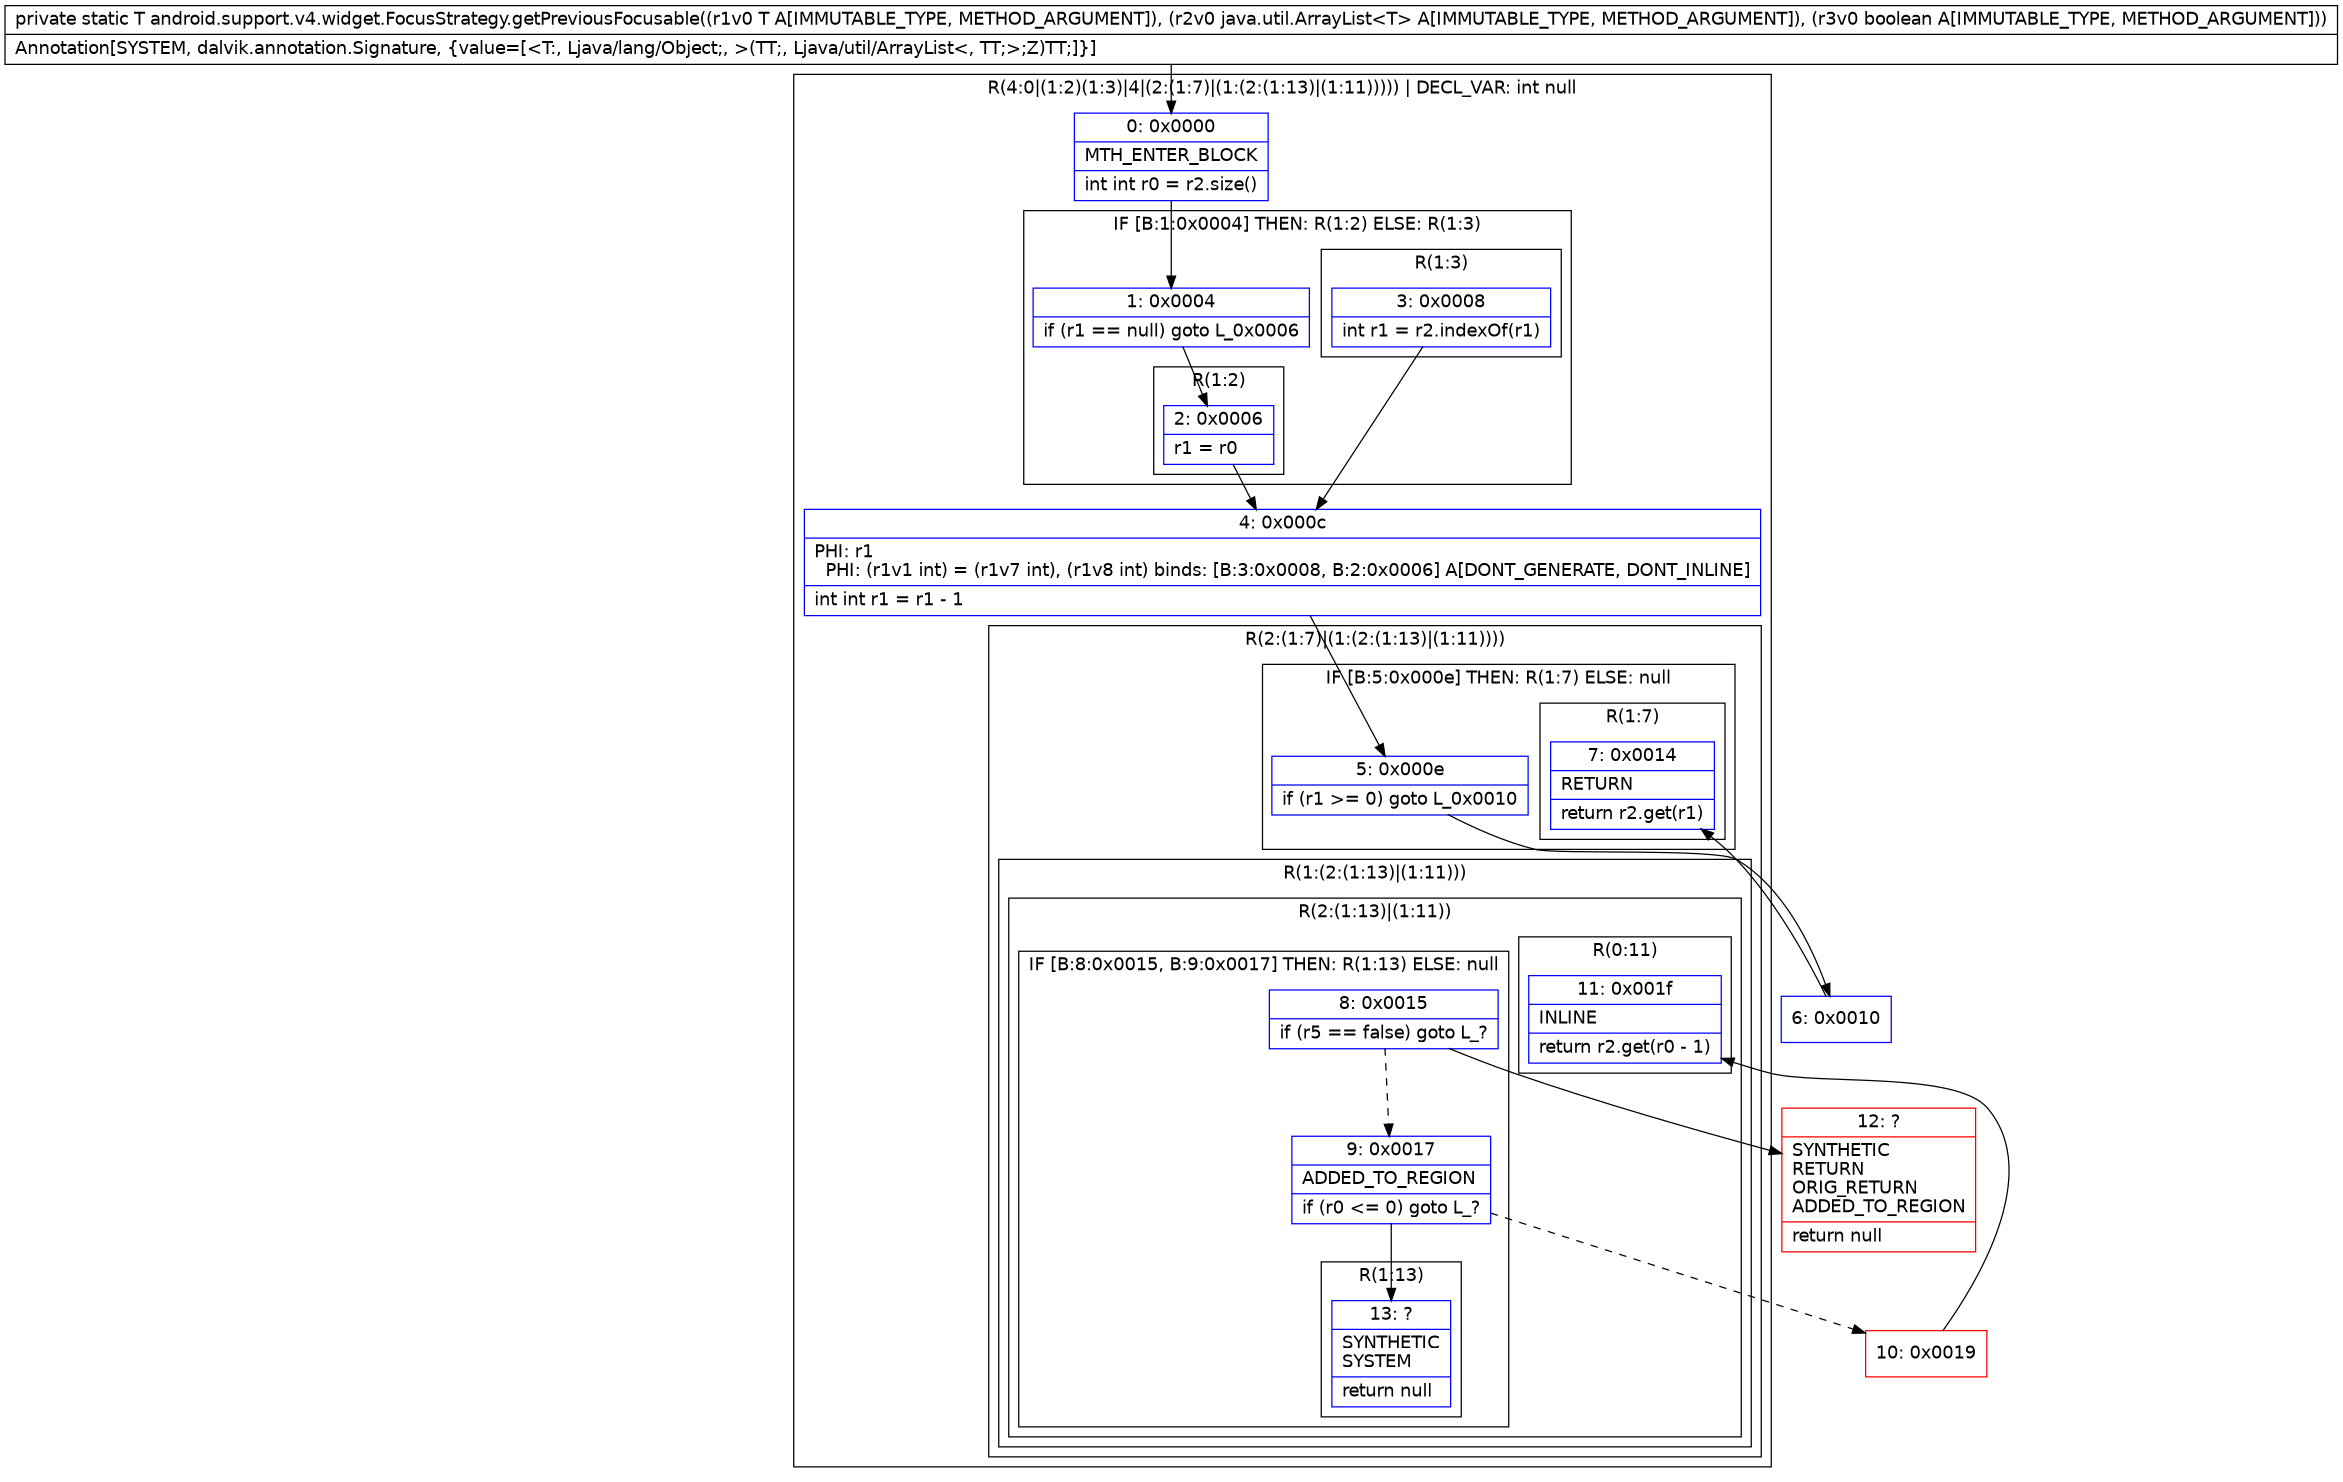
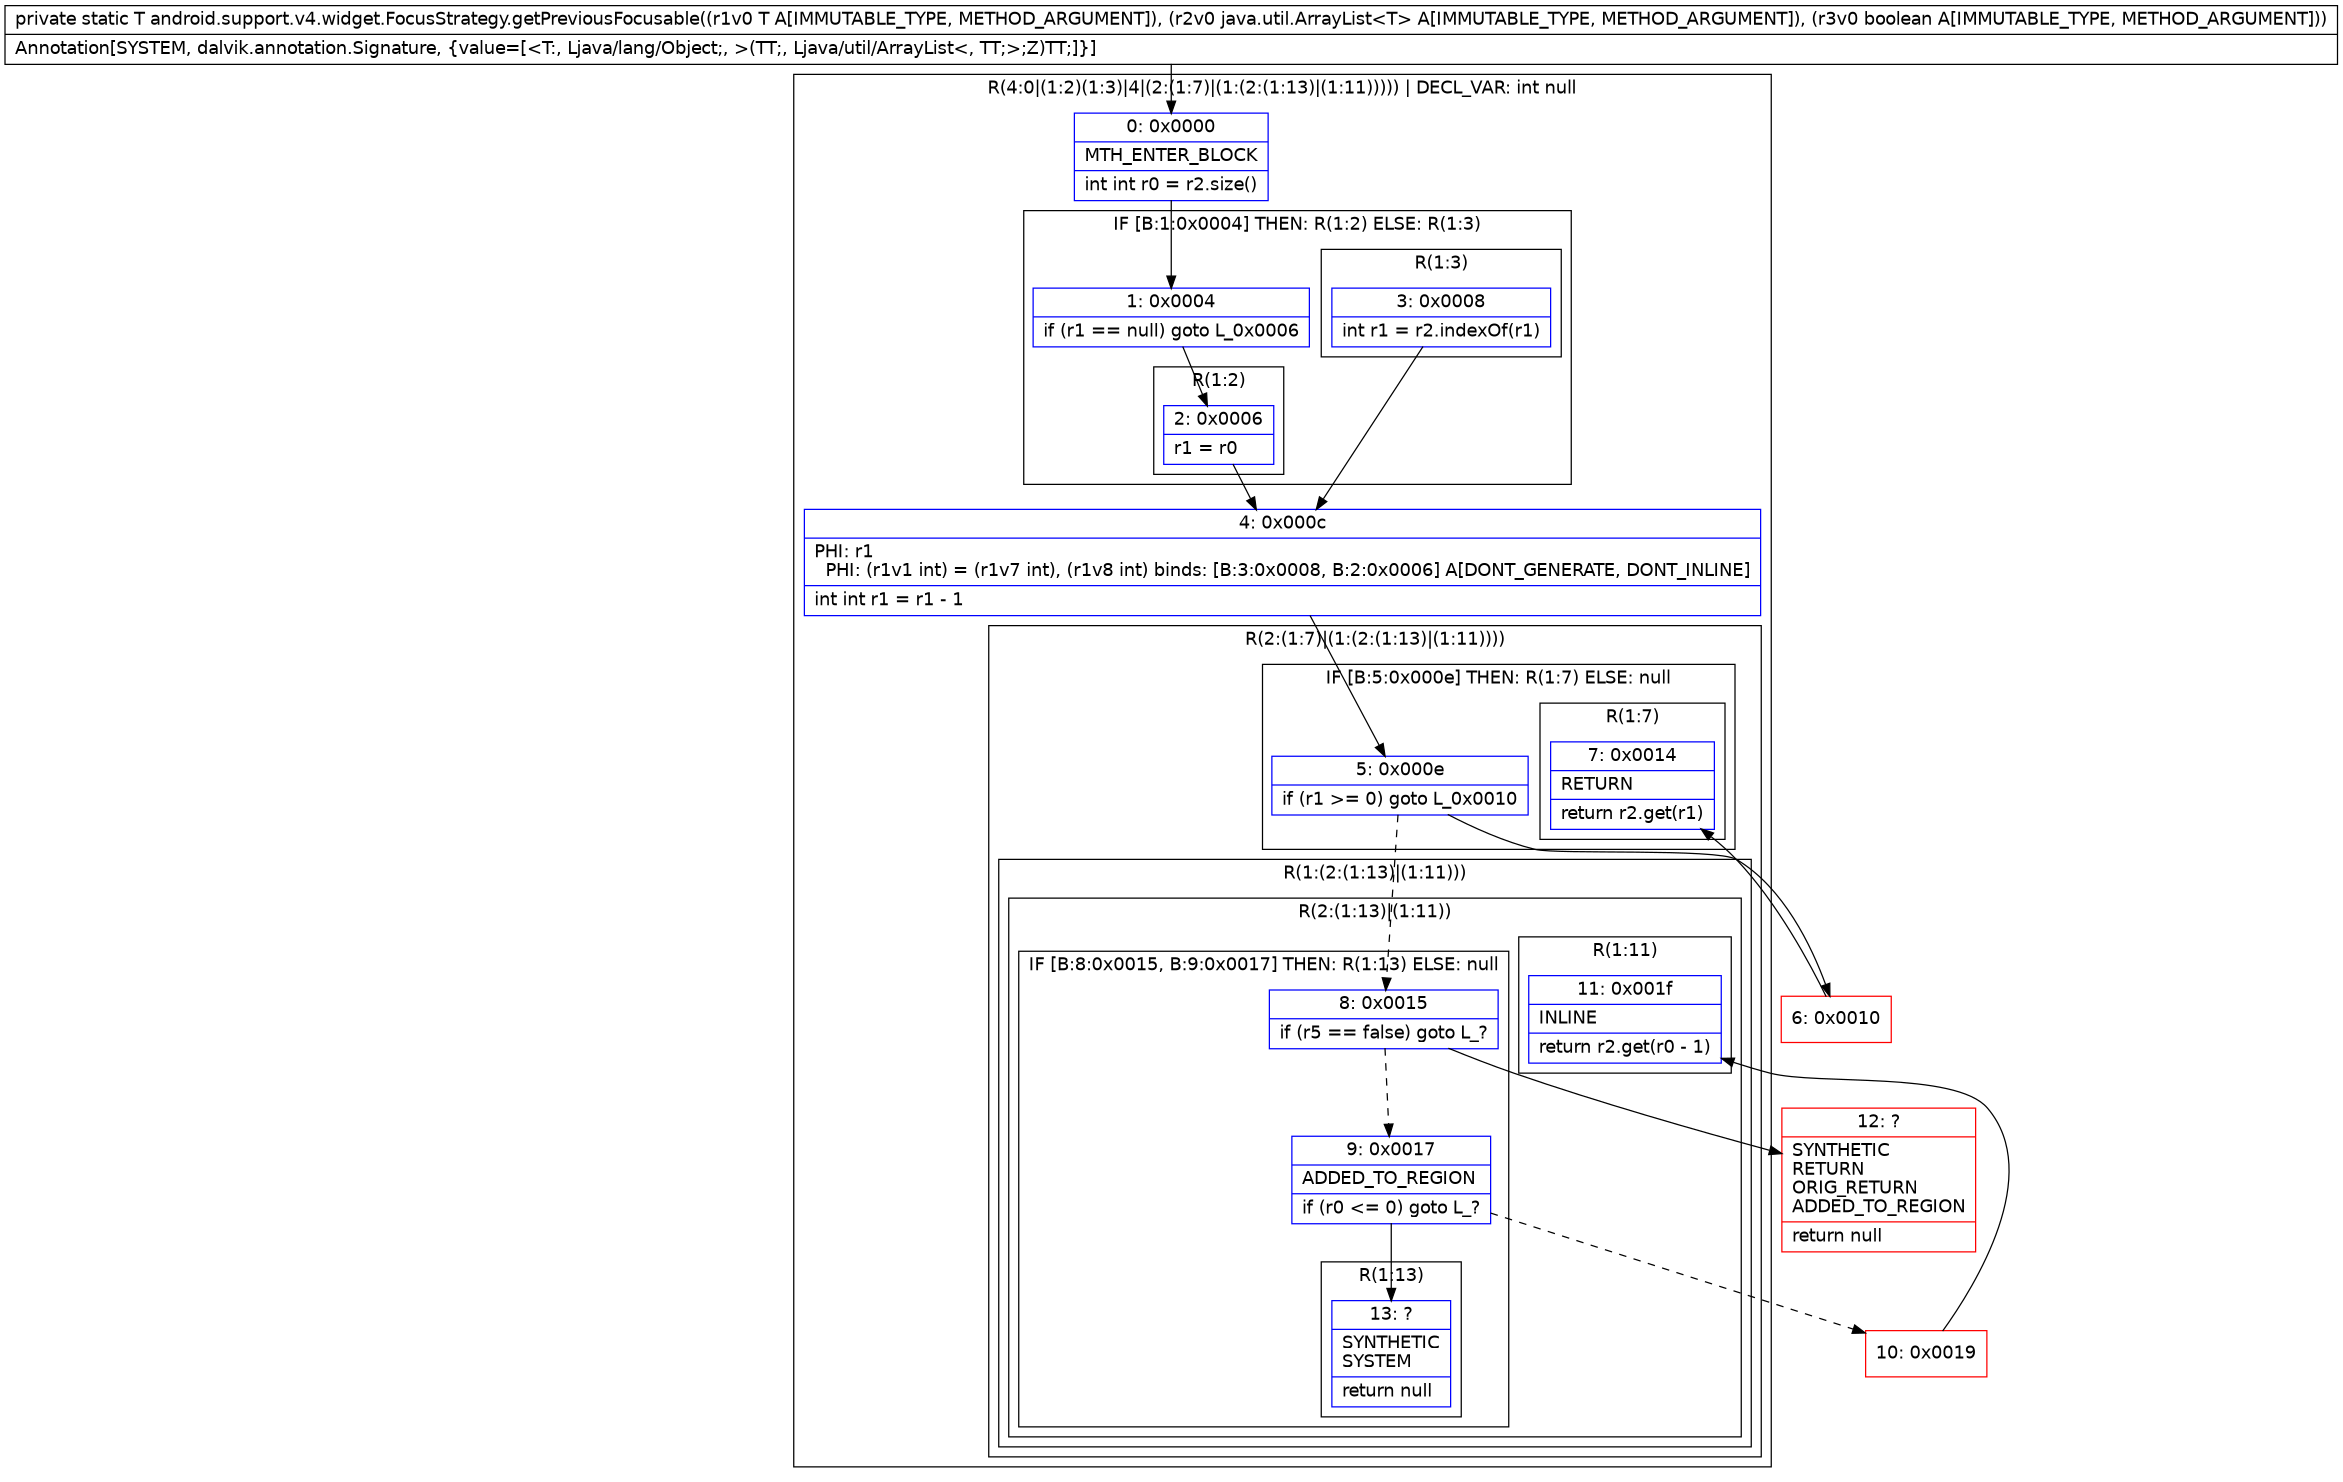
  digraph {
    fontname="DejaVu Sans"
    node [color=blue fontname="DejaVu Sans" shape=record]
    edge [fontname="DejaVu Sans"]
    n1 [label="{2\:\ 0x0006|r1 = r0\l}"]
    n2 [label="{3\:\ 0x0008|int r1 = r2.indexOf(r1)\l}"]
    n3 [label="{1\:\ 0x0004|if (r1 == null) goto L_0x0006\l}"]
    n4 [label="{7\:\ 0x0014|RETURN\l|return r2.get(r1)\l}"]
    n5 [label="{5\:\ 0x000e|if (r1 \>= 0) goto L_0x0010\l}"]
    n6 [label="{13\:\ ?|SYNTHETIC\lSYSTEM\l|return null\l}"]
    n7 [label="{8\:\ 0x0015|if (r5 == false) goto L_?\l}"]
    n8 [label="{9\:\ 0x0017|ADDED_TO_REGION\l|if (r0 \<= 0) goto L_?\l}"]
    n9 [label="{11\:\ 0x001f|INLINE\l|return r2.get(r0 \- 1)\l}"]
    n10 [label="{0\:\ 0x0000|MTH_ENTER_BLOCK\l|int int r0 = r2.size()\l}"]
    n11 [label="{4\:\ 0x000c|PHI: r1 \l  PHI: (r1v1 int) = (r1v7 int), (r1v8 int) binds: [B:3:0x0008, B:2:0x0006] A[DONT_GENERATE, DONT_INLINE]\l|int int r1 = r1 \- 1\l}"]
-   n12 [label="{6\:\ 0x0010}"]
+   n12 [color=red label="{6\:\ 0x0010}"]
    n13 [color=red label="{12\:\ ?|SYNTHETIC\lRETURN\lORIG_RETURN\lADDED_TO_REGION\l|return null\l}"]
    n14 [color=red label="{10\:\ 0x0019}"]
    n15 [label="{private static T android.support.v4.widget.FocusStrategy.getPreviousFocusable((r1v0 T A[IMMUTABLE_TYPE, METHOD_ARGUMENT]), (r2v0 java.util.ArrayList\<T\> A[IMMUTABLE_TYPE, METHOD_ARGUMENT]), (r3v0 boolean A[IMMUTABLE_TYPE, METHOD_ARGUMENT]))  | Annotation[SYSTEM, dalvik.annotation.Signature, \{value=[\<T:, Ljava\/lang\/Object;, \>(TT;, Ljava\/util\/ArrayList\<, TT;\>;Z)TT;]\}]\l}" color=""]
    subgraph cluster_1 {
      label="R(4:0|(1:2)(1:3)|4|(2:(1:7)|(1:(2:(1:13)|(1:11))))) | DECL_VAR: int null\l"
      n10
      n11
      subgraph cluster_2 {
        label="IF [B:1:0x0004] THEN: R(1:2) ELSE: R(1:3)"
        n3
        subgraph cluster_3 {
          label="R(1:2)"
          n1
        }
        subgraph cluster_4 {
          label="R(1:3)"
          n2
        }
      }
      subgraph cluster_5 {
        label="R(2:(1:7)|(1:(2:(1:13)|(1:11))))"
        subgraph cluster_6 {
          label="IF [B:5:0x000e] THEN: R(1:7) ELSE: null"
          n5
          subgraph cluster_7 {
            label="R(1:7)"
            n4
          }
        }
        subgraph cluster_8 {
          label="R(1:(2:(1:13)|(1:11)))"
          subgraph cluster_9 {
            label="R(2:(1:13)|(1:11))"
            subgraph cluster_10 {
              label="IF [B:8:0x0015, B:9:0x0017] THEN: R(1:13) ELSE: null"
              n7
              n8
              subgraph cluster_11 {
                label="R(1:13)"
                n6
              }
            }
            subgraph cluster_12 {
-             label="R(0:11)"
+             label="R(1:11)"
              n9
            }
          }
        }
      }
    }
    n1 -> n11
    n2 -> n11
    n3 -> n1
+   n5 -> n7 [style=dashed]
    n5 -> n12
    n7 -> n8 [style=dashed]
    n7 -> n13
    n8 -> n6
    n8 -> n14 [style=dashed]
    n10 -> n3
    n11 -> n5
    n12 -> n4
    n14 -> n9
    n15 -> n10
  }
